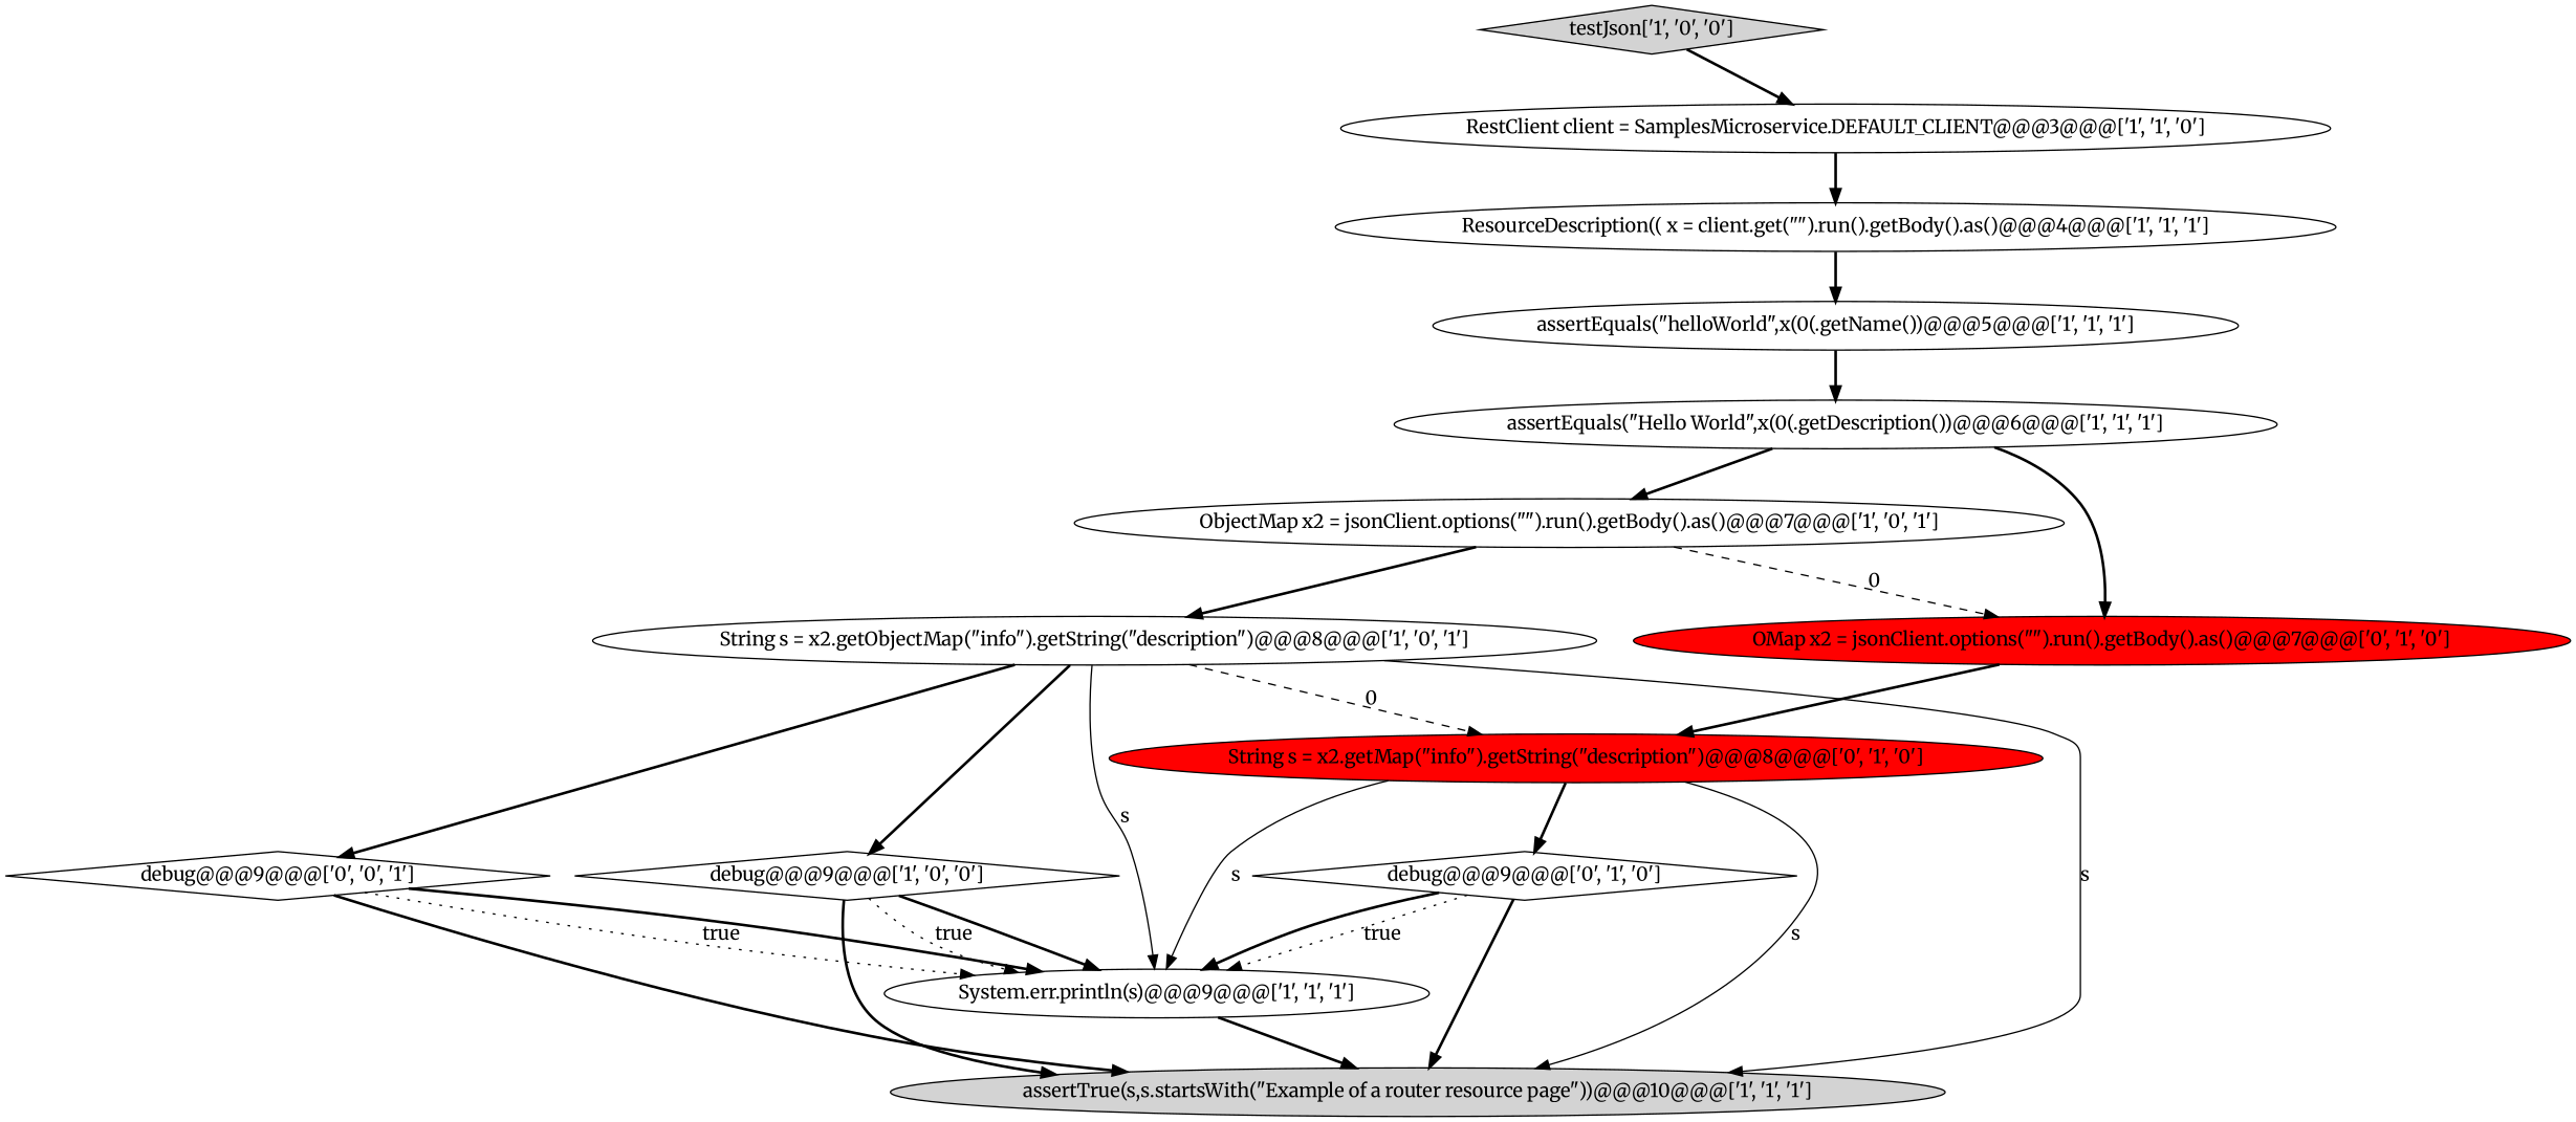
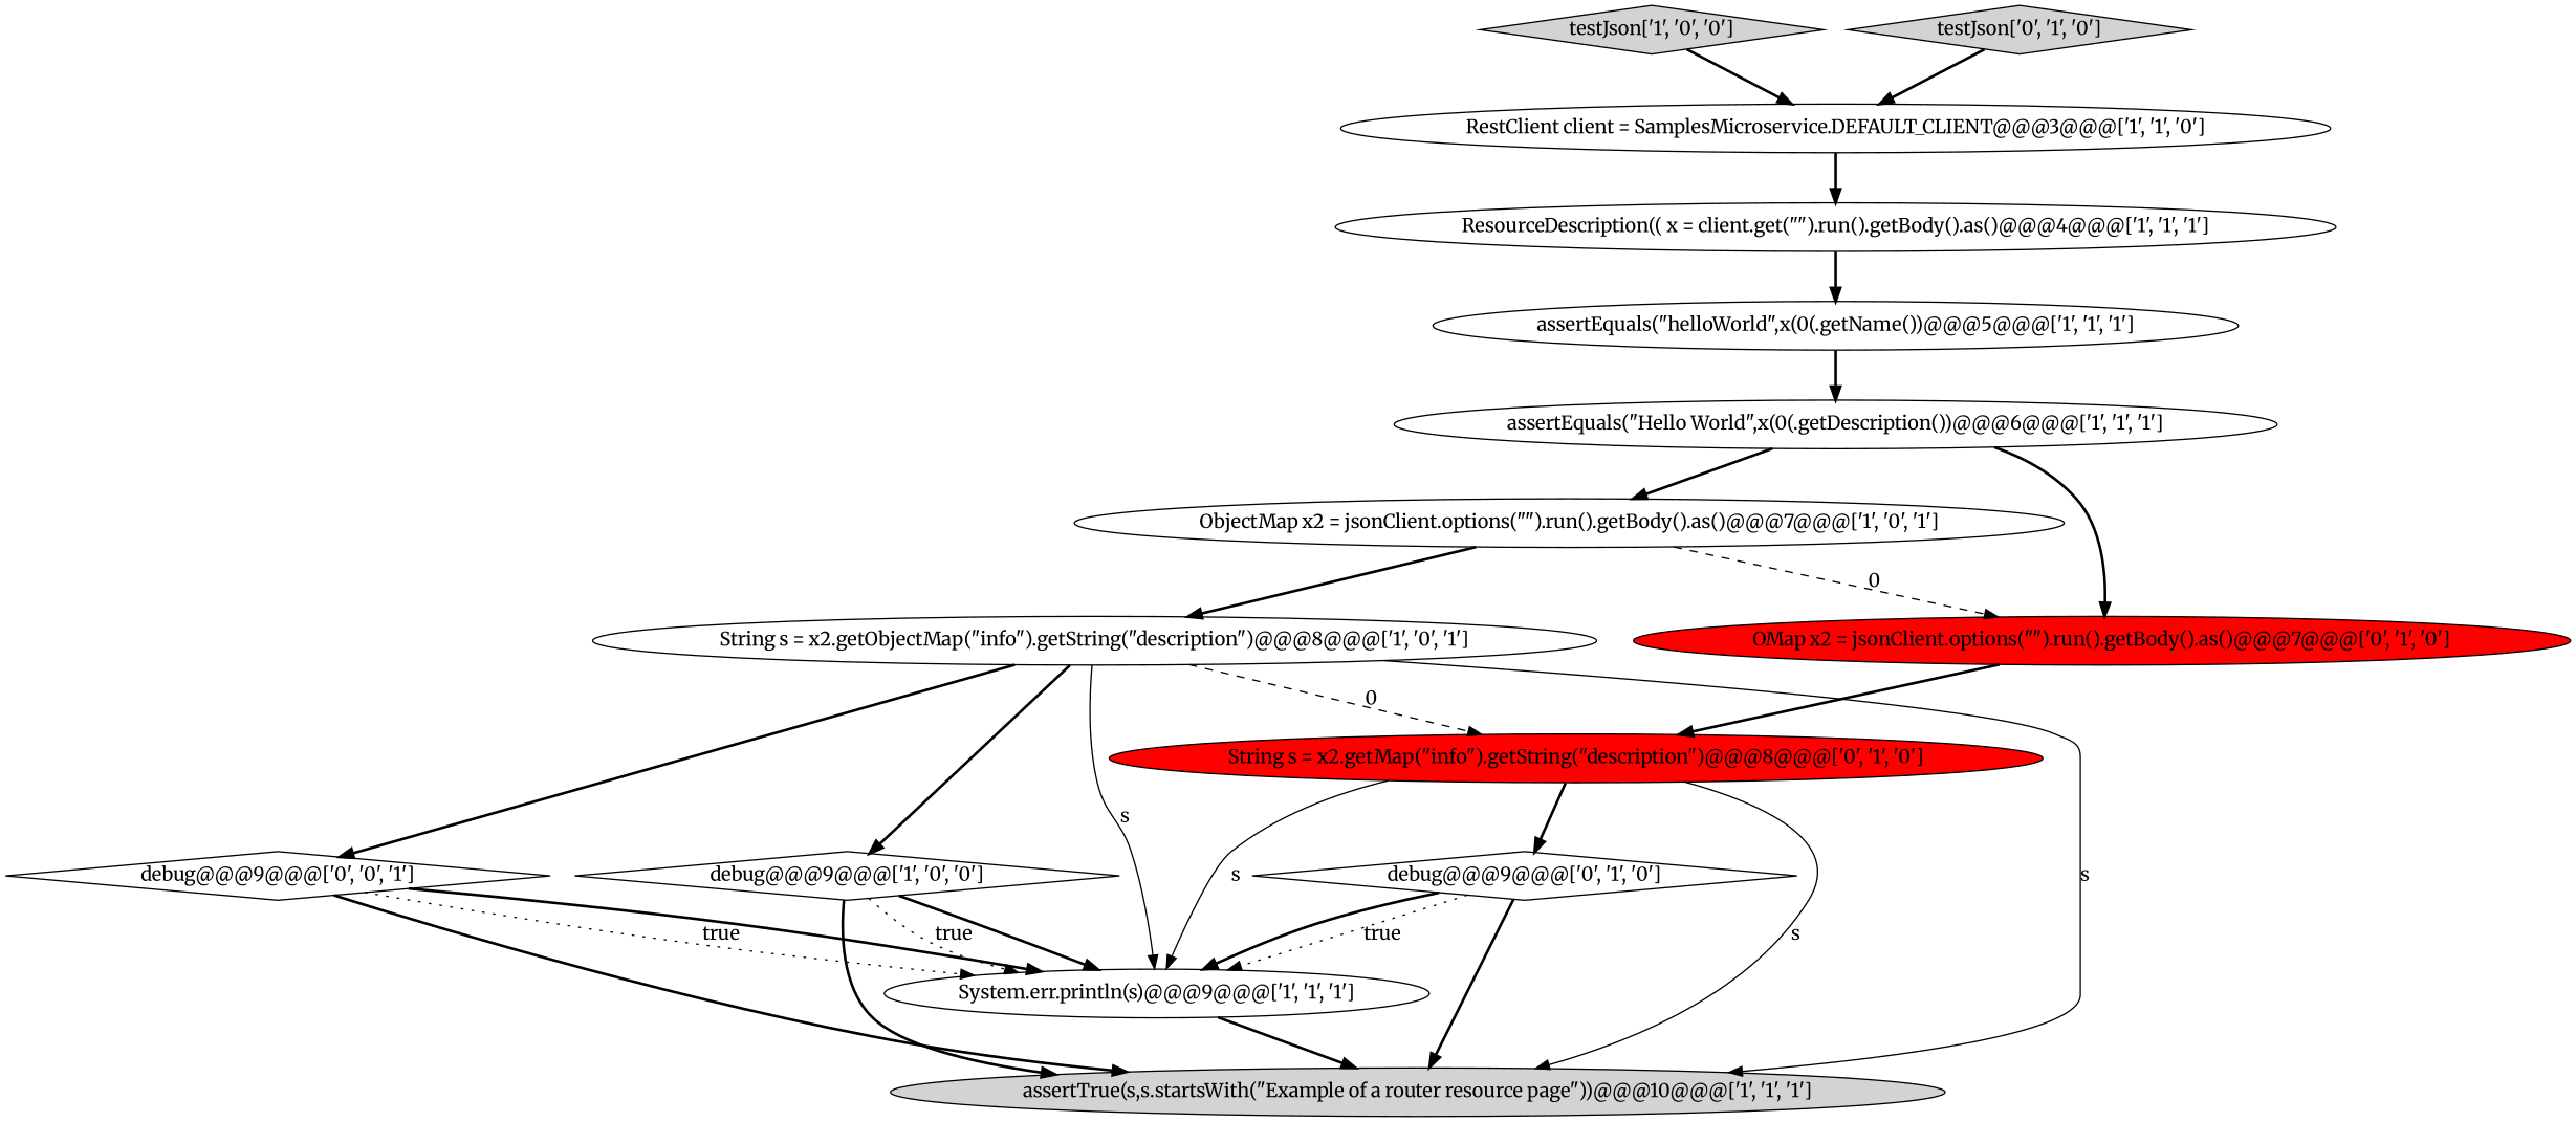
  digraph {
    fontname=Merriweather
    node [fillcolor=white fontname=Merriweather shape=ellipse style=filled]
    edge [fontname=Merriweather style=bold]
    n1 [label="assertEquals(\"helloWorld\",x(0(.getName())@@@5@@@['1', '1', '1']"]
    n2 [label="assertEquals(\"Hello World\",x(0(.getDescription())@@@6@@@['1', '1', '1']"]
    n3 [fillcolor=red label="OMap x2 = jsonClient.options(\"\").run().getBody().as()@@@7@@@['0', '1', '0']"]
    n4 [label="ObjectMap x2 = jsonClient.options(\"\").run().getBody().as()@@@7@@@['1', '0', '1']"]
    n5 [label="String s = x2.getObjectMap(\"info\").getString(\"description\")@@@8@@@['1', '0', '1']"]
    n6 [label="debug@@@9@@@['1', '0', '0']" shape=diamond]
    n7 [fillcolor=red label="String s = x2.getMap(\"info\").getString(\"description\")@@@8@@@['0', '1', '0']"]
    n8 [label="debug@@@9@@@['0', '0', '1']" shape=diamond]
    n9 [fillcolor=lightgray label="assertTrue(s,s.startsWith(\"Example of a router resource page\"))@@@10@@@['1', '1', '1']"]
    n10 [label="System.err.println(s)@@@9@@@['1', '1', '1']"]
    n11 [label="debug@@@9@@@['0', '1', '0']" shape=diamond]
    n12 [label="ResourceDescription(( x = client.get(\"\").run().getBody().as()@@@4@@@['1', '1', '1']"]
    n13 [label="RestClient client = SamplesMicroservice.DEFAULT_CLIENT@@@3@@@['1', '1', '0']"]
    n14 [fillcolor=lightgray label="testJson['1', '0', '0']" shape=diamond]
+   n15 [fillcolor=lightgray label="testJson['0', '1', '0']" shape=diamond]
    n1 -> n2
    n2 -> n3
    n2 -> n4
    n3 -> n7
    n4 -> n3 [label=0 style=dashed]
    n4 -> n5
    n5 -> n6
    n5 -> n7 [label=0 style=dashed]
    n5 -> n8
    n5 -> n9 [label=s style=solid]
    n5 -> n10 [label=s style=solid]
    n6 -> n9
    n6 -> n10
    n6 -> n10 [label=true style=dotted]
    n7 -> n9 [label=s style=solid]
    n7 -> n10 [label=s style=solid]
    n7 -> n11
    n8 -> n9
    n8 -> n10 [label=true style=dotted]
    n8 -> n10
    n10 -> n9
    n11 -> n9
    n11 -> n10 [label=true style=dotted]
    n11 -> n10
    n12 -> n1
    n13 -> n12
    n14 -> n13
+   n15 -> n13
  }
